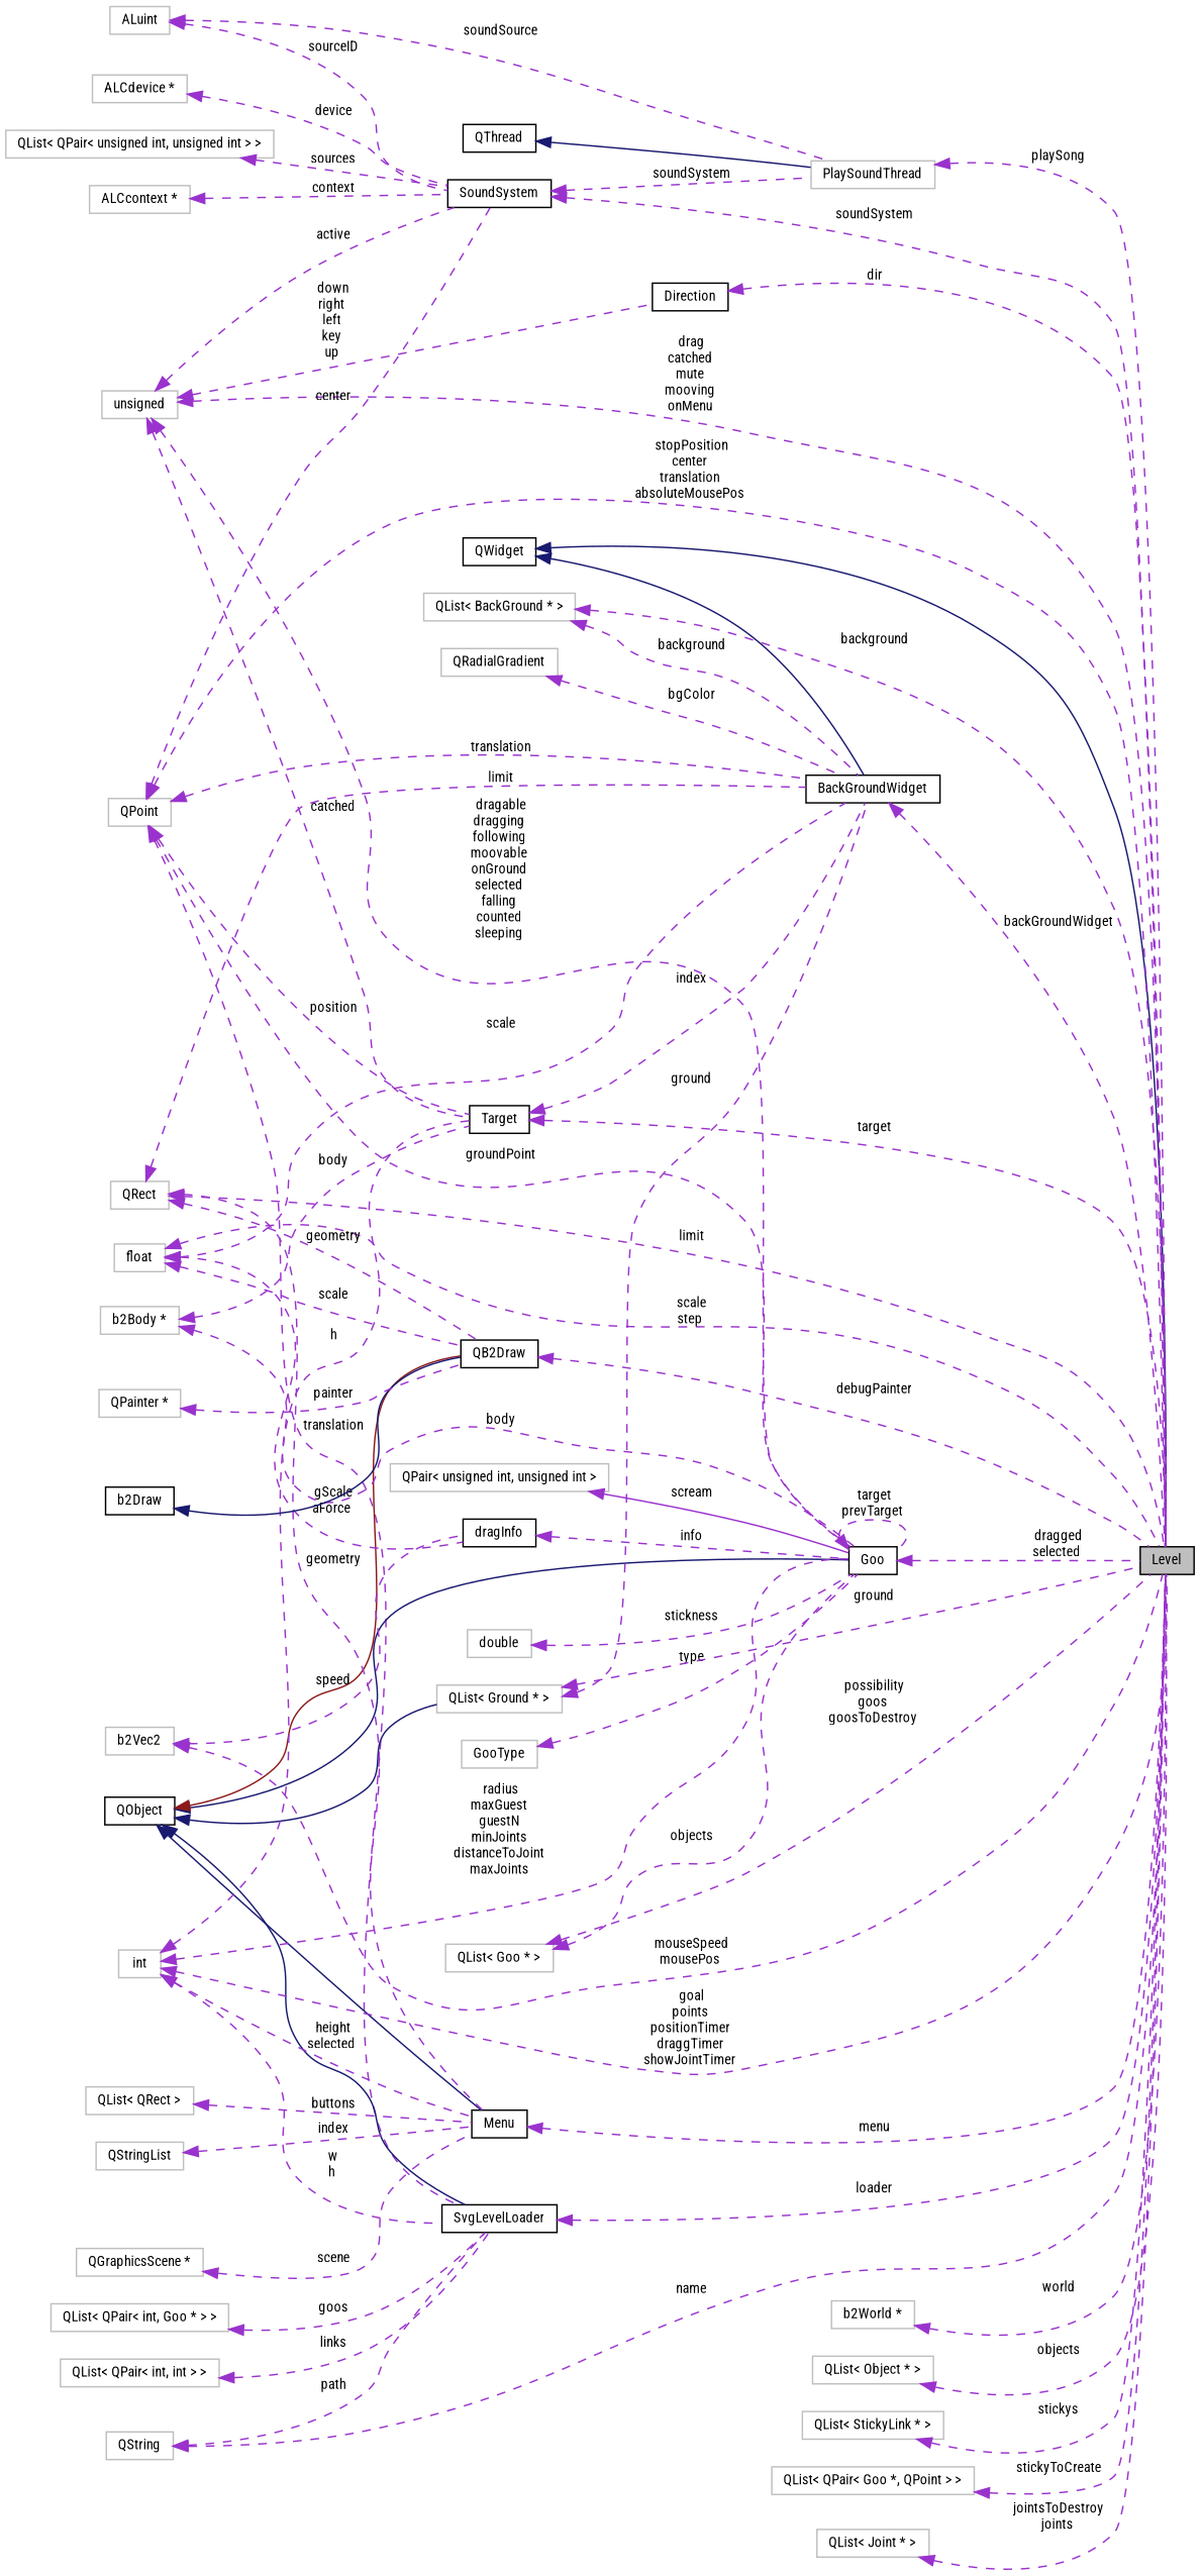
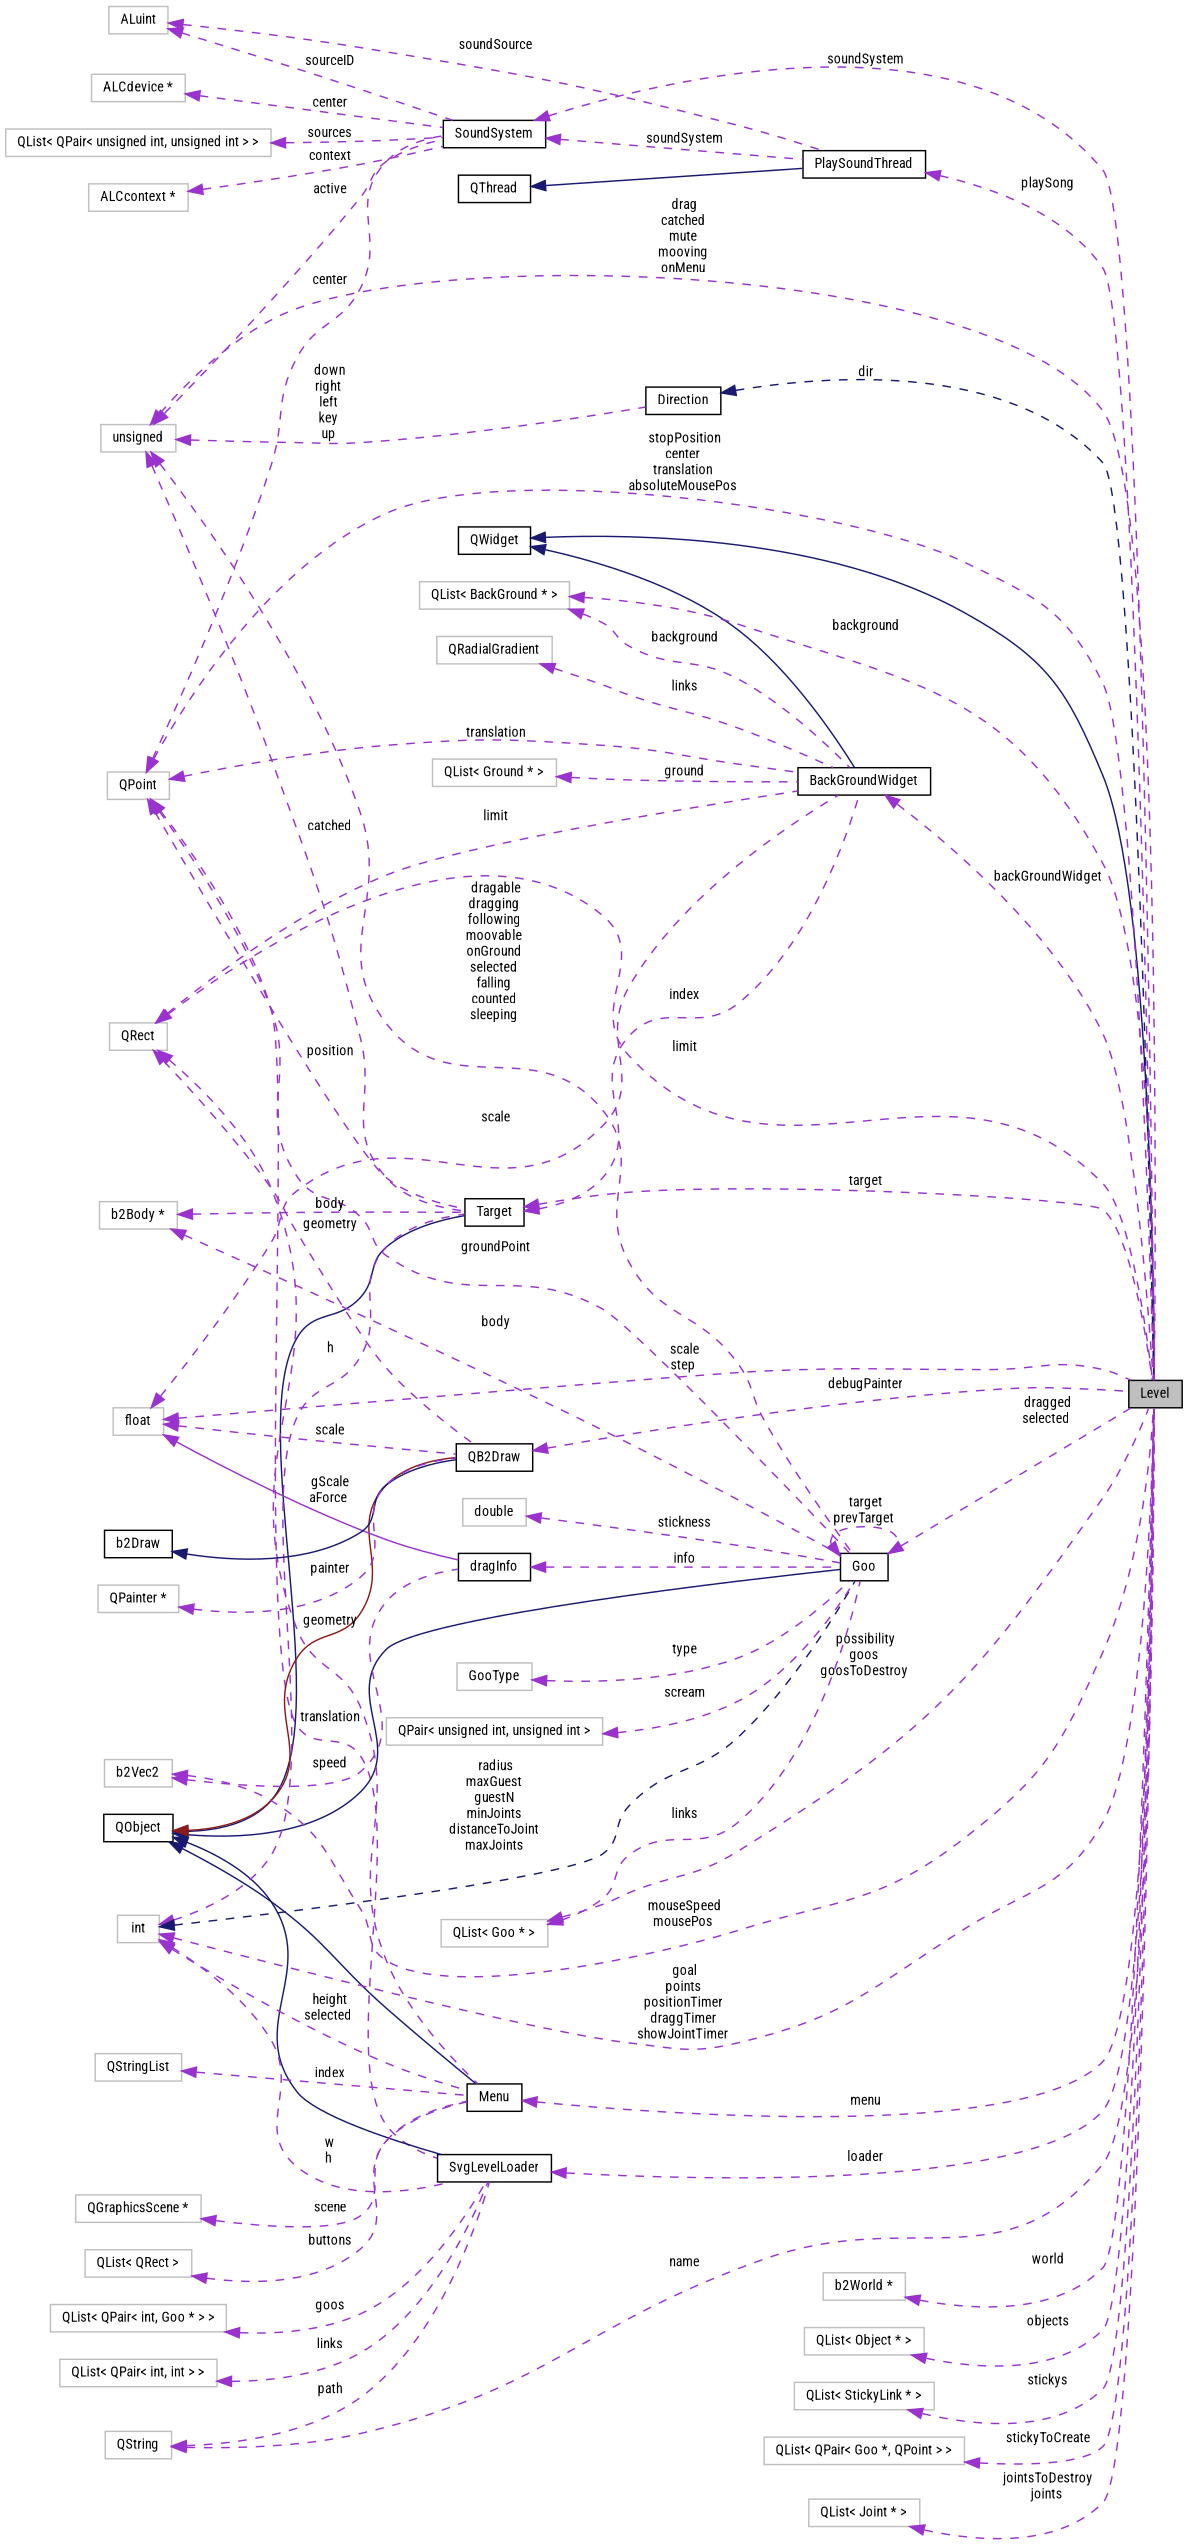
  digraph {
    fontname="Roboto Condensed"
    rankdir=LR
    node [color=grey75 fillcolor=white fontname="Roboto Condensed" fontsize=10 shape=record style=filled]
    edge [color=darkorchid3 dir=back fontname="Roboto Condensed" fontsize=10 labelfontname=Helvetica labelfontsize=10 style=dashed]
    n1 [color=black fillcolor=grey75 fontcolor=black height=0.2 label=Level width=0.4]
    n2 [color=black height=0.2 label=QWidget width=0.4]
    n3 [color=black height=0.2 label=BackGroundWidget width=0.4]
-   n4 [height=0.2 label=PlaySoundThread width=0.4]
+   n4 [color=black height=0.2 label=PlaySoundThread width=0.4]
    n5 [color=black height=0.2 label=QThread width=0.4]
    n6 [height=0.2 label=ALuint width=0.4]
    n7 [color=black height=0.2 label=SoundSystem width=0.4]
    n8 [height=0.2 label="ALCdevice *" width=0.4]
    n9 [height=0.2 label=unsigned width=0.4]
    n10 [color=black height=0.2 label=Target width=0.4]
    n11 [color=black height=0.2 label=Goo width=0.4]
    n12 [color=black height=0.2 label=Direction width=0.4]
    n13 [height=0.2 label="QList\< QPair\< unsigned int, unsigned int \> \>" width=0.4]
    n14 [height=0.2 label="ALCcontext *" width=0.4]
    n15 [height=0.2 label=QPoint width=0.4]
    n16 [color=black height=0.2 label=SvgLevelLoader width=0.4]
    n17 [color=black height=0.2 label=QObject width=0.4]
    n18 [color=black height=0.2 label=QB2Draw width=0.4]
    n19 [color=black height=0.2 label=Menu width=0.4]
    n20 [height=0.2 label="b2Body *" width=0.4]
    n21 [height=0.2 label=int width=0.4]
    n22 [height=0.2 label="QList\< Goo * \>" width=0.4]
    n23 [height=0.2 label=double width=0.4]
    n24 [height=0.2 label="QList\< QPair\< int, Goo * \> \>" width=0.4]
    n25 [height=0.2 label=QString width=0.4]
    n26 [height=0.2 label="QList\< QPair\< int, int \> \>" width=0.4]
    n27 [height=0.2 label=b2Vec2 width=0.4]
    n28 [color=black height=0.2 label=dragInfo width=0.4]
    n29 [height=0.2 label=GooType width=0.4]
    n30 [height=0.2 label=float width=0.4]
    n31 [height=0.2 label="QPair\< unsigned int, unsigned int \>" width=0.4]
    n32 [height=0.2 label="QList\< BackGround * \>" width=0.4]
    n33 [height=0.2 label="QList\< Ground * \>" width=0.4]
    n34 [height=0.2 label=QRadialGradient width=0.4]
    n35 [height=0.2 label=QRect width=0.4]
    n36 [height=0.2 label="b2World *" width=0.4]
    n37 [height=0.2 label="QList\< Object * \>" width=0.4]
    n38 [height=0.2 label="QList\< StickyLink * \>" width=0.4]
    n39 [color=black height=0.2 label=b2Draw width=0.4]
    n40 [height=0.2 label="QPainter *" width=0.4]
    n41 [height=0.2 label="QGraphicsScene *" width=0.4]
    n42 [height=0.2 label="QList\< QRect \>" width=0.4]
    n43 [height=0.2 label=QStringList width=0.4]
    n44 [height=0.2 label="QList\< QPair\< Goo *, QPoint \> \>" width=0.4]
    n45 [height=0.2 label="QList\< Joint * \>" width=0.4]
    n2 -> n1 [color=midnightblue style=solid]
    n2 -> n3 [color=midnightblue style=solid]
    n3 -> n1 [label=" backGroundWidget"]
    n4 -> n1 [label=" playSong"]
    n5 -> n4 [color=midnightblue style=solid]
    n6 -> n4 [label=" soundSource"]
    n6 -> n7 [label=" sourceID"]
    n7 -> n1 [label=" soundSystem"]
    n7 -> n4 [label=" soundSystem"]
-   n8 -> n7 [label=" device"]
+   n8 -> n7 [label=" center"]
    n9 -> n1 [label=" drag\ncatched\nmute\nmooving\nonMenu"]
    n9 -> n7 [label=" active"]
    n9 -> n10 [label=" catched"]
    n9 -> n11 [label=" dragable\ndragging\nfollowing\nmoovable\nonGround\nselected\nfalling\ncounted\nsleeping"]
    n9 -> n12 [label=" down\nright\nleft\nkey\nup"]
    n10 -> n1 [label=" target"]
    n10 -> n3 [label=" index"]
    n11 -> n1 [label=" dragged\nselected"]
    n11 -> n11 [label=" target\nprevTarget"]
-   n12 -> n1 [label=" dir"]
+   n12 -> n1 [color=midnightblue label=" dir"]
    n13 -> n7 [label=" sources"]
    n14 -> n7 [label=" context"]
    n15 -> n1 [label=" stopPosition\ncenter\ntranslation\nabsoluteMousePos"]
    n15 -> n3 [label=" translation"]
    n15 -> n7 [label=" center"]
    n15 -> n10 [label=" position"]
    n15 -> n11 [label=" groundPoint"]
    n15 -> n16 [label=" translation"]
    n16 -> n1 [label=" loader"]
-   n17 -> n33 [color=midnightblue style=solid]
+   n17 -> n10 [color=midnightblue style=solid]
    n17 -> n11 [color=midnightblue style=solid]
    n17 -> n16 [color=midnightblue style=solid]
    n17 -> n18 [color=firebrick4 style=solid]
    n17 -> n19 [color=midnightblue style=solid]
    n18 -> n1 [label=" debugPainter"]
    n19 -> n1 [label=" menu"]
    n20 -> n10 [label=" body"]
    n20 -> n11 [label=" body"]
    n21 -> n1 [label=" goal\npoints\npositionTimer\ndraggTimer\nshowJointTimer"]
    n21 -> n10 [label=" h"]
-   n21 -> n11 [label=" radius\nmaxGuest\nguestN\nminJoints\ndistanceToJoint\nmaxJoints"]
+   n21 -> n11 [color=midnightblue label=" radius\nmaxGuest\nguestN\nminJoints\ndistanceToJoint\nmaxJoints"]
    n21 -> n16 [label=" w\nh"]
    n21 -> n19 [label=" height\nselected"]
    n22 -> n1 [label=" possibility\ngoos\ngoosToDestroy"]
-   n22 -> n11 [label=" objects"]
+   n22 -> n11 [label=" links"]
    n23 -> n11 [label=" stickness"]
    n24 -> n16 [label=" goos"]
    n25 -> n1 [label=" name"]
    n25 -> n16 [label=" path"]
    n26 -> n16 [label=" links"]
    n27 -> n1 [label=" mouseSpeed\nmousePos"]
    n27 -> n28 [label=" speed"]
    n28 -> n11 [label=" info"]
    n29 -> n11 [label=" type"]
    n30 -> n1 [label=" scale\nstep"]
    n30 -> n3 [label=" scale"]
    n30 -> n18 [label=" scale"]
-   n30 -> n28 [label=" gScale\naForce"]
-   n31 -> n11 [label=" scream" style=solid]
+   n30 -> n28 [label=" gScale\naForce" style=solid]
+   n31 -> n11 [label=" scream"]
    n32 -> n1 [label=" background"]
    n32 -> n3 [label=" background"]
-   n33 -> n1 [label=" ground"]
    n33 -> n3 [label=" ground"]
-   n34 -> n3 [label=" bgColor"]
+   n34 -> n3 [label=" links"]
    n35 -> n1 [label=" limit"]
    n35 -> n3 [label=" limit"]
    n35 -> n18 [label=" geometry"]
    n35 -> n19 [label=" geometry"]
    n36 -> n1 [label=" world"]
    n37 -> n1 [label=" objects"]
    n38 -> n1 [label=" stickys"]
    n39 -> n18 [color=midnightblue style=solid]
    n40 -> n18 [label=" painter"]
    n41 -> n19 [label=" scene"]
    n42 -> n19 [label=" buttons"]
    n43 -> n19 [label=" index"]
    n44 -> n1 [label=" stickyToCreate"]
    n45 -> n1 [label=" jointsToDestroy\njoints"]
  }
